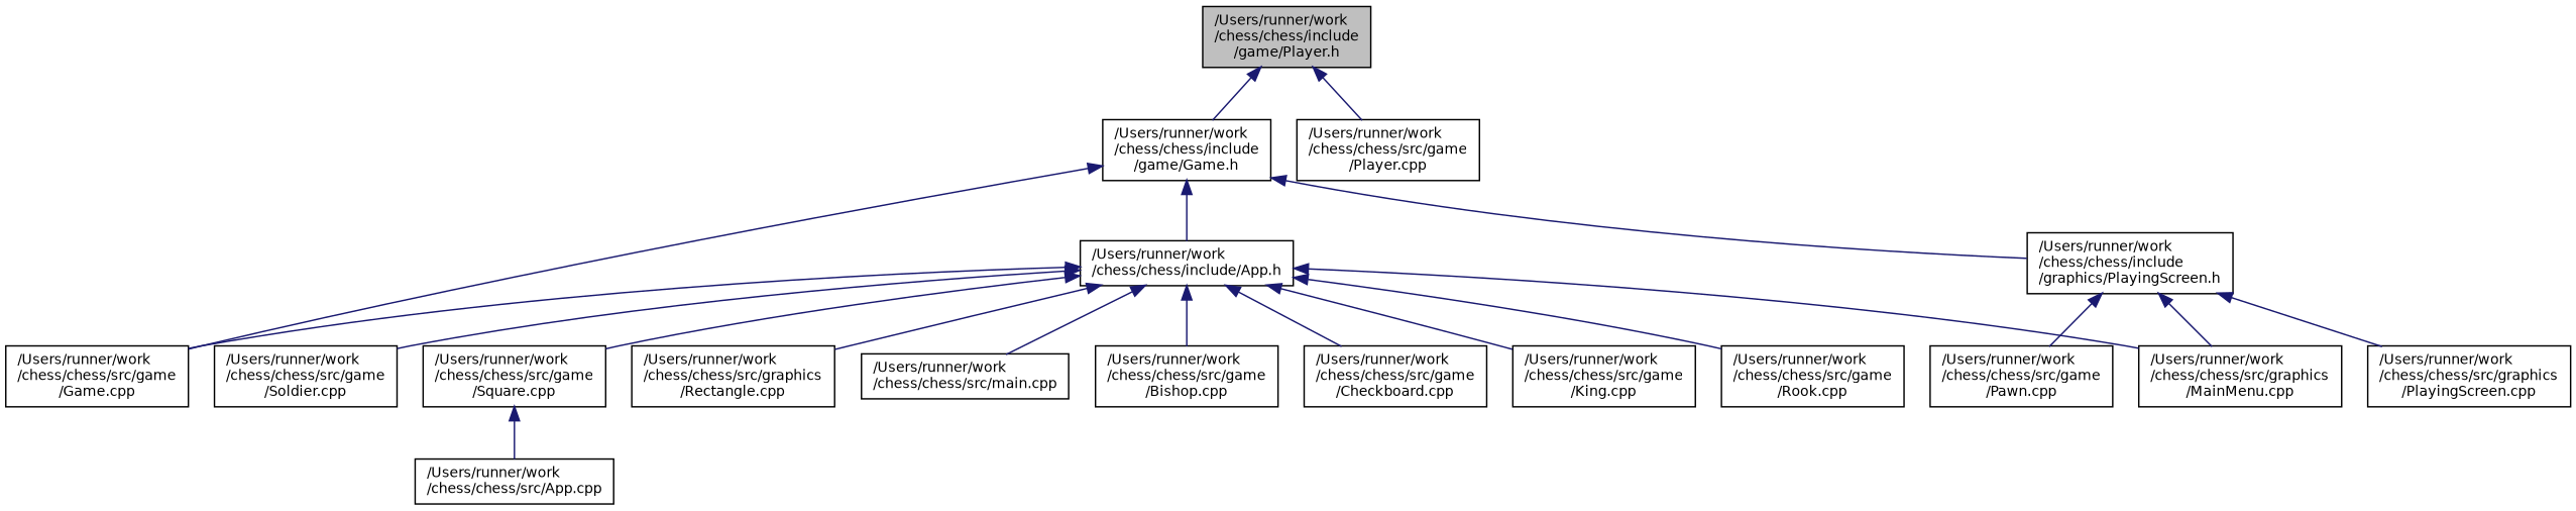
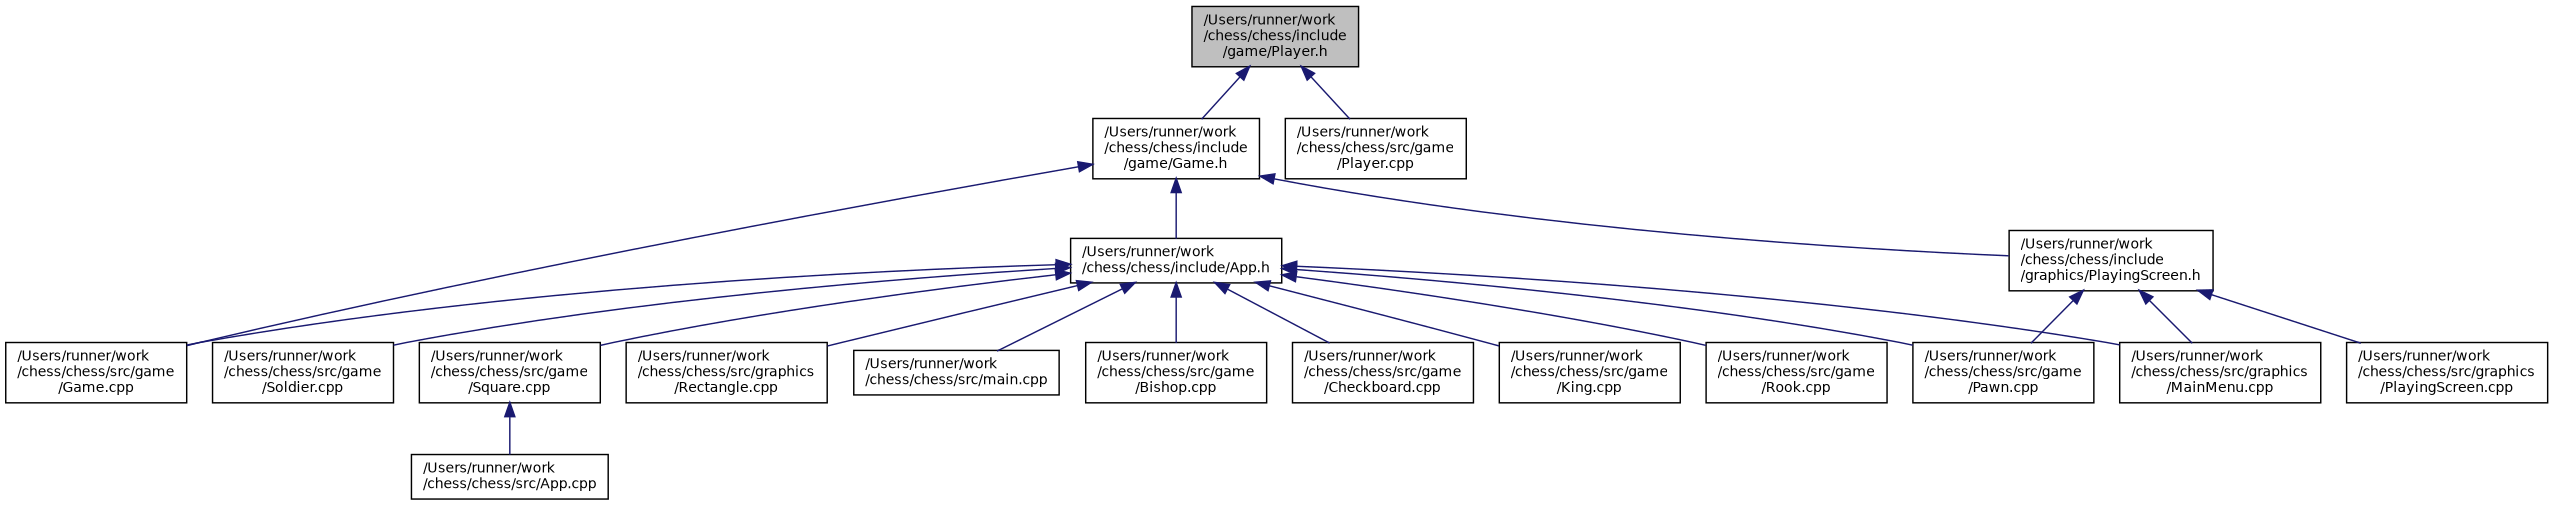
  digraph {
    node [color=black fontname=Helvetica fontsize=10 shape=record]
    edge [color=midnightblue dir=back fontname=Helvetica fontsize=10 labelfontname=Helvetica labelfontsize=10 style=solid]
    n1 [fillcolor=grey75 fontcolor=black height=0.2 label="/Users/runner/work\l/chess/chess/include\l/game/Player.h" style=filled width=0.4]
    n2 [height=0.2 label="/Users/runner/work\l/chess/chess/include\l/game/Game.h" width=0.4]
    n3 [height=0.2 label="/Users/runner/work\l/chess/chess/src/game\l/Player.cpp" width=0.4]
    n4 [height=0.2 label="/Users/runner/work\l/chess/chess/include/App.h" width=0.4]
    n5 [height=0.2 label="/Users/runner/work\l/chess/chess/src/game\l/Game.cpp" width=0.4]
    n6 [height=0.2 label="/Users/runner/work\l/chess/chess/include\l/graphics/PlayingScreen.h" width=0.4]
    n7 [height=0.2 label="/Users/runner/work\l/chess/chess/src/game\l/Bishop.cpp" width=0.4]
    n8 [height=0.2 label="/Users/runner/work\l/chess/chess/src/game\l/Checkboard.cpp" width=0.4]
    n9 [height=0.2 label="/Users/runner/work\l/chess/chess/src/game\l/King.cpp" width=0.4]
    n10 [height=0.2 label="/Users/runner/work\l/chess/chess/src/game\l/Pawn.cpp" width=0.4]
    n11 [height=0.2 label="/Users/runner/work\l/chess/chess/src/game\l/Rook.cpp" width=0.4]
    n12 [height=0.2 label="/Users/runner/work\l/chess/chess/src/game\l/Soldier.cpp" width=0.4]
    n13 [height=0.2 label="/Users/runner/work\l/chess/chess/src/game\l/Square.cpp" width=0.4]
    n14 [height=0.2 label="/Users/runner/work\l/chess/chess/src/graphics\l/MainMenu.cpp" width=0.4]
    n15 [height=0.2 label="/Users/runner/work\l/chess/chess/src/graphics\l/Rectangle.cpp" width=0.4]
    n16 [height=0.2 label="/Users/runner/work\l/chess/chess/src/main.cpp" width=0.4]
    n17 [height=0.2 label="/Users/runner/work\l/chess/chess/src/graphics\l/PlayingScreen.cpp" width=0.4]
    n18 [height=0.2 label="/Users/runner/work\l/chess/chess/src/App.cpp" width=0.4]
    n1 -> n2
    n1 -> n3
    n2 -> n4
    n2 -> n5
    n2 -> n6
    n4 -> n5
    n4 -> n7
    n4 -> n8
    n4 -> n9
+   n4 -> n10
    n4 -> n11
    n4 -> n12
    n4 -> n13
    n4 -> n14
    n4 -> n15
    n4 -> n16
    n6 -> n10
    n6 -> n14
    n6 -> n17
    n13 -> n18
  }
